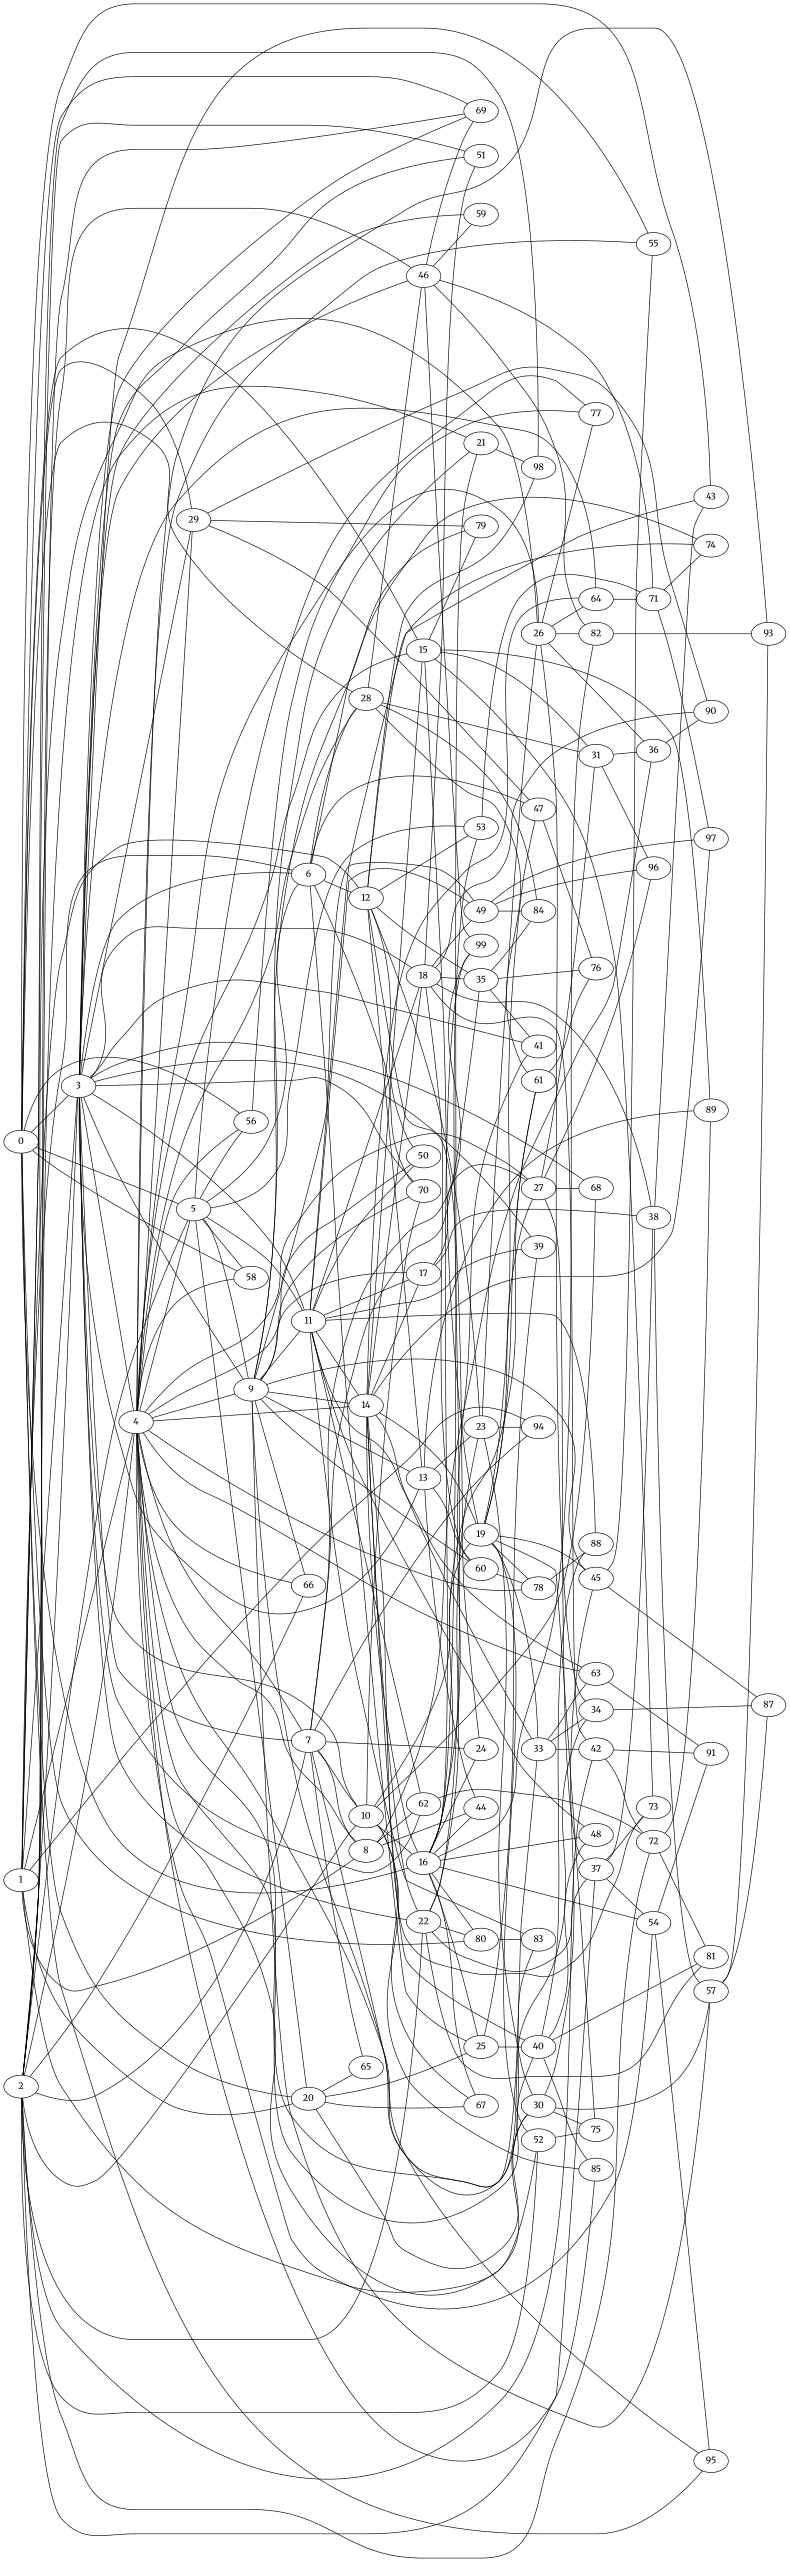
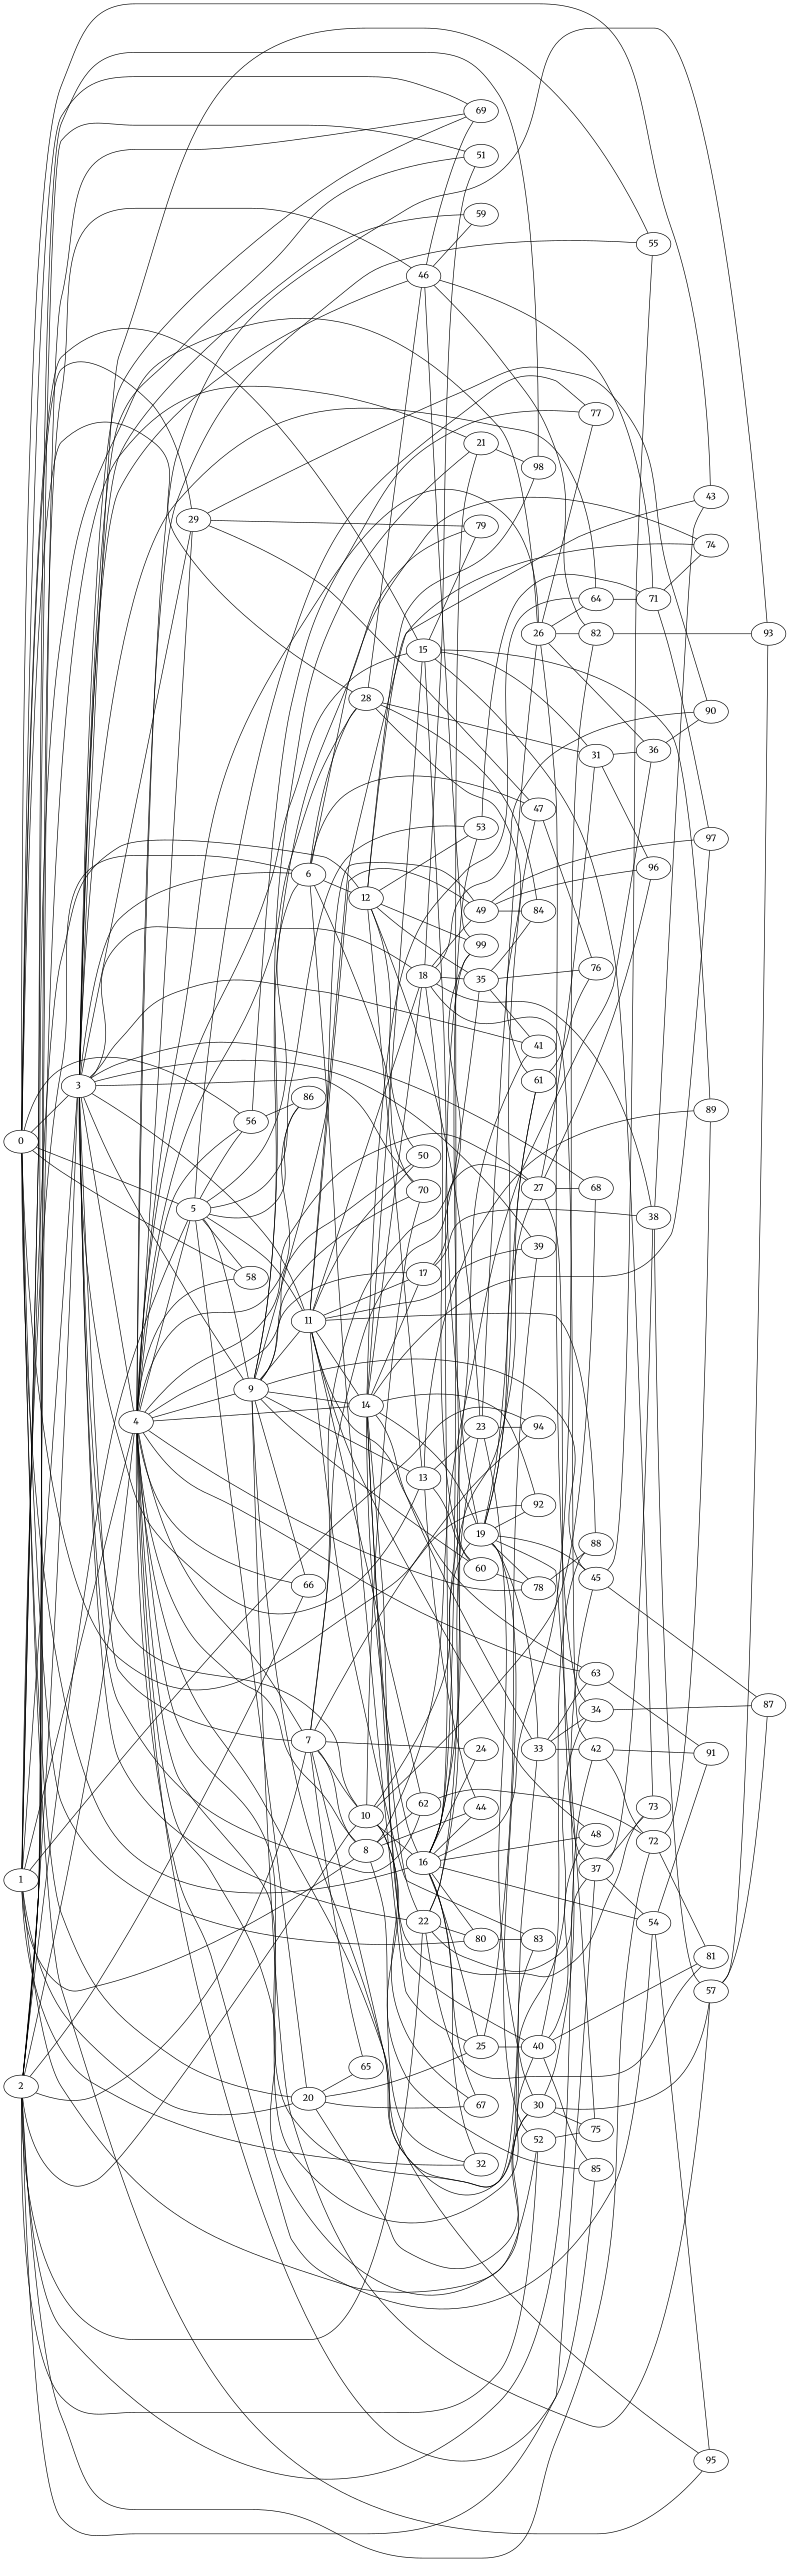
  strict graph {
    fontname=Merriweather
    rankdir=LR
    node [fontname=Merriweather]
    edge [fontname=Merriweather is_available=True prob=1.0]
    0
    3
    5
    15
    16
    20
    28
    29
    43
    56
    58
    80
+   92
    95
    69
    59
    4
    6
    51
    7
    10
    22
    46
    9
    11
    13
    18
    39
    41
    55
    62
    64
    68
    70
+   86
    53
    77
    79
    19
    89
    73
    31
+   32
    21
    54
    25
    24
    99
    44
    67
    48
    61
    82
    30
    65
    84
    47
    90
    83
    1
    8
    12
    94
    98
    26
    52
    66
    14
    27
    33
    40
    50
    63
    78
    85
    93
    74
    36
    35
    23
    45
    57
    75
    2
    37
    42
    72
    81
    34
    38
    91
    71
    17
    49
    60
    88
    97
    96
    76
    87
    0 -- 3 [prob=0.143875183387]
    0 -- 5
    0 -- 15 [prob=0.605658033566]
    0 -- 16 [prob=0.88344587859]
    0 -- 20 [prob=0.712624368663]
    0 -- 28 [prob=0.127739881185]
    0 -- 29 [prob=0.233315478055]
    0 -- 43 [prob=0.208376529488]
    0 -- 56
    0 -- 58 [prob=0.860289184798]
    0 -- 80
+   0 -- 92 [prob=0.675095319612]
    0 -- 95 [prob=0.560978479082]
    0 -- 69 [prob=0.12716183019]
    3 -- 29 [prob=0.185829842806]
    3 -- 69 [prob=0.155679433792]
    3 -- 59 [prob=0.693990282617]
    3 -- 4 [prob=0.210667973844]
    3 -- 6 [prob=0.946735308381]
    3 -- 51 [prob=0.98583598637]
    3 -- 7 [prob=0.327694278771]
    3 -- 10 [prob=0.899038951554]
    3 -- 22
    3 -- 46 [prob=0.786014633912]
    3 -- 9 [prob=0.363262118827]
    3 -- 11 [prob=0.363519159274]
    3 -- 13 [prob=0.135152219276]
    3 -- 18 [prob=0.508774011552]
    3 -- 39 [prob=0.183434091139]
    3 -- 41 [prob=0.546476676714]
    3 -- 55
    3 -- 62 [prob=0.720262849499]
    3 -- 64 [prob=0.279810581182]
    3 -- 68
    3 -- 70 [prob=0.46600202449]
    5 -- 20 [prob=0.0214292414579]
    5 -- 56 [prob=0.340432549621]
    5 -- 58 [prob=0.388221213907]
    5 -- 6
    5 -- 9 [prob=0.579828628901]
    5 -- 11
+   5 -- 86 [prob=0.676897689712]
    5 -- 53 [prob=0.667742224561]
    5 -- 77
    15 -- 79 [prob=0.882393576054]
    15 -- 19 [prob=0.834031665502]
    15 -- 89 [prob=0.740794840001]
    15 -- 73
    15 -- 31 [prob=0.504240462245]
    16 -- 80 [prob=0.381044814668]
    16 -- 41 [prob=0.762765680323]
+   16 -- 32 [prob=0.488358825305]
    16 -- 21 [prob=0.147768399409]
    16 -- 54
    16 -- 25 [prob=0.857445303976]
    16 -- 24 [prob=0.175730211252]
    16 -- 99 [prob=0.363758627016]
    16 -- 44 [prob=0.739561903893]
    16 -- 67 [prob=0.495722463346]
    16 -- 48 [prob=0.649091970602]
    16 -- 61 [prob=0.943788346531]
    16 -- 82 [prob=0.726494297848]
    20 -- 25 [prob=0.579810691277]
    20 -- 67
    20 -- 30 [prob=0.764754404059]
    20 -- 65 [prob=0.605576443213]
    28 -- 46 [prob=0.40092960586]
    28 -- 31
    28 -- 61 [prob=0.827792984625]
    28 -- 84 [prob=0.763115970635]
    29 -- 79 [prob=0.764578728996]
    29 -- 47 [prob=0.205239526872]
    29 -- 90 [prob=0.0772210271796]
+   56 -- 86 [prob=0.507279787892]
    56 -- 77 [prob=0.716420997323]
    80 -- 83
    4 -- 5 [prob=0.976891996953]
    4 -- 15 [prob=0.137721995292]
    4 -- 28 [prob=0.893226835597]
    4 -- 29 [prob=0.556737528226]
    4 -- 56
    4 -- 58 [prob=0.0318624658641]
    4 -- 7 [prob=0.756677722791]
    4 -- 9 [prob=0.234078038538]
    4 -- 55 [prob=0.0354846390581]
+   4 -- 86 [prob=0.140941655465]
    4 -- 54 [prob=0.806469384384]
    4 -- 83
    4 -- 8 [prob=0.422304083573]
    4 -- 26 [prob=0.613272249575]
    4 -- 52 [prob=0.111670288881]
    4 -- 66 [prob=0.156562040926]
    4 -- 14 [prob=0.460688122951]
    4 -- 27 [prob=0.307932605596]
    4 -- 33 [prob=0.336388265337]
    4 -- 40 [prob=0.919354933303]
    4 -- 50
    4 -- 63 [prob=0.942973871899]
    4 -- 78 [prob=0.195909383201]
    4 -- 85 [prob=0.0353032769453]
    4 -- 93 [prob=0.94388347971]
    6 -- 28 [prob=0.205519017864]
    6 -- 70 [prob=0.180799389024]
    6 -- 25 [prob=0.655183455243]
    6 -- 47
    6 -- 12 [prob=0.83567862608]
    6 -- 74 [prob=0.30359477135]
    7 -- 95
    7 -- 10
    7 -- 24 [prob=0.871213639997]
    7 -- 99 [prob=0.197732479442]
    7 -- 65 [prob=0.311579257596]
    7 -- 8 [prob=0.492583794668]
    7 -- 94 [prob=0.0173214518586]
    7 -- 35 [prob=0.954617168946]
    10 -- 16 [prob=0.235097554564]
    10 -- 68 [prob=0.687179227732]
    10 -- 70
    10 -- 19 [prob=0.709261744756]
    10 -- 67 [prob=0.501988617104]
    10 -- 85
    22 -- 80 [prob=0.149655053762]
    22 -- 53 [prob=0.135055842487]
    22 -- 23 [prob=0.315202271692]
    22 -- 37 [prob=0.730213595415]
    22 -- 81 [prob=0.693072664762]
    46 -- 69 [prob=0.668999493023]
    46 -- 59 [prob=0.488323850547]
    46 -- 99 [prob=0.527532105552]
    46 -- 82 [prob=0.400180006959]
    46 -- 71 [prob=0.403352173]
    9 -- 11 [prob=0.881367139204]
    9 -- 13 [prob=0.885739447181]
    9 -- 70 [prob=0.152815497068]
    9 -- 79 [prob=0.94002538864]
    9 -- 21
    9 -- 66 [prob=0.612506945905]
    9 -- 14
    9 -- 45 [prob=0.623031572197]
    9 -- 57 [prob=0.3964919353]
    9 -- 34 [prob=0.721378705624]
    9 -- 17 [prob=0.180208661541]
    9 -- 49 [prob=0.595496420633]
    9 -- 60
    11 -- 18 [prob=0.362654175335]
    11 -- 39 [prob=0.0109608965108]
    11 -- 62 [prob=0.88534798992]
    11 -- 48
    11 -- 83
    11 -- 14 [prob=0.0580046519686]
    11 -- 50 [prob=0.351336283727]
    11 -- 63 [prob=0.790100322322]
    11 -- 74 [prob=0.91615241776]
    11 -- 17 [prob=0.683866252774]
    11 -- 49 [prob=0.757222735529]
    11 -- 88
    13 -- 89
    13 -- 44
    13 -- 23 [prob=0.453820674518]
    13 -- 60 [prob=0.949664031875]
    18 -- 51 [prob=0.157554420308]
    18 -- 90 [prob=0.756375353505]
    18 -- 35
    18 -- 42 [prob=0.172536813675]
    18 -- 38 [prob=0.0948005517703]
    18 -- 49
    18 -- 60
    62 -- 72 [prob=0.242966604088]
    64 -- 71 [prob=0.00222996367235]
    53 -- 71 [prob=0.881721875172]
+   19 -- 92 [prob=0.151157261364]
    19 -- 61 [prob=0.599335982947]
    19 -- 47
    19 -- 52
    19 -- 27 [prob=0.507743703161]
    19 -- 33 [prob=0.312170748702]
    19 -- 78 [prob=0.334671952281]
    19 -- 45 [prob=0.899494354323]
    19 -- 75
    31 -- 36 [prob=0.702627465948]
    31 -- 96 [prob=0.1594994669]
    21 -- 98 [prob=0.659316058306]
    54 -- 95 [prob=0.798146106178]
    54 -- 91 [prob=0.187790103083]
    25 -- 39 [prob=0.705672565774]
    25 -- 40 [prob=0.720664143434]
    61 -- 76 [prob=0.7024640349]
    82 -- 93
    30 -- 45
    30 -- 57
    30 -- 75
    47 -- 76
    1 -- 3 [prob=0.360213792367]
    1 -- 20 [prob=0.584166971789]
    1 -- 4 [prob=0.604308967437]
    1 -- 6 [prob=0.661161157947]
    1 -- 51
+   1 -- 32 [prob=0.662360451557]
    1 -- 30
    1 -- 8
    1 -- 12 [prob=0.352197060106]
    1 -- 94 [prob=0.904137973637]
    1 -- 98
    8 -- 62 [prob=0.891647030849]
+   8 -- 32 [prob=0.117992894565]
    8 -- 44 [prob=0.285483307751]
    8 -- 36 [prob=0.770515718733]
    12 -- 43 [prob=0.643340851594]
    12 -- 13 [prob=0.688955921071]
    12 -- 53 [prob=0.646317291384]
-   12 -- 24 [prob=0.837134999105]
+   12 -- 99 [prob=0.837134999105]
    12 -- 98 [prob=0.048255344171]
    12 -- 50 [prob=0.708898581918]
    12 -- 35 [prob=0.221442676618]
    12 -- 23 [prob=0.691837848175]
    26 -- 64 [prob=0.944531753787]
    26 -- 77 [prob=0.91681771504]
    26 -- 82 [prob=0.676016572827]
    26 -- 36
    26 -- 34
    52 -- 75
    14 -- 15 [prob=0.861249437195]
    14 -- 16 [prob=0.898990821368]
+   14 -- 92 [prob=0.0305973937607]
    14 -- 22 [prob=0.356583108696]
    14 -- 18
    14 -- 64 [prob=0.316323244269]
    14 -- 19
    14 -- 73
    14 -- 33 [prob=0.665311187834]
    14 -- 40 [prob=0.971117717892]
    14 -- 17 [prob=0.456956816201]
    14 -- 97
    27 -- 68 [prob=0.453728012674]
    27 -- 31
    27 -- 37 [prob=0.428281373325]
    27 -- 96 [prob=0.813643085817]
    33 -- 63 [prob=0.617089256524]
    33 -- 42
    33 -- 34 [prob=0.199154169094]
    40 -- 48 [prob=0.2308458305]
    40 -- 85 [prob=0.558269055418]
    40 -- 81 [prob=0.920505886]
    40 -- 88 [prob=0.343269029181]
    63 -- 91
    78 -- 88 [prob=0.115374008475]
    36 -- 90 [prob=0.483926721477]
    35 -- 41
    35 -- 84
    35 -- 76 [prob=0.140201881882]
    23 -- 30 [prob=0.315244455575]
    23 -- 94 [prob=0.519754031794]
    23 -- 26 [prob=0.413454535304]
    45 -- 55 [prob=0.793442215877]
    45 -- 87 [prob=0.0829338705681]
    57 -- 93 [prob=0.118322817807]
    57 -- 87
    2 -- 3 [prob=0.957603816452]
    2 -- 5
    2 -- 69
    2 -- 4 [prob=0.208443326589]
    2 -- 7 [prob=0.444299896668]
    2 -- 10 [prob=0.737293536269]
    2 -- 22 [prob=0.188419781094]
    2 -- 46 [prob=0.942036500745]
    2 -- 21
    2 -- 26 [prob=0.0597513459837]
    2 -- 52 [prob=0.401756825837]
    2 -- 66 [prob=0.268740634428]
    2 -- 37 [prob=0.831517513855]
    2 -- 42 [prob=0.519367415206]
    2 -- 72
    37 -- 73 [prob=0.522284344395]
    37 -- 54 [prob=0.683686829218]
    37 -- 38 [prob=0.655852038208]
    42 -- 72 [prob=0.771822801727]
    42 -- 91 [prob=0.378755260187]
    72 -- 89 [prob=0.318487649615]
    72 -- 81 [prob=0.241077749837]
    34 -- 87 [prob=0.325577999562]
    38 -- 43 [prob=0.237287717435]
    38 -- 57
    71 -- 74 [prob=0.610711948604]
    71 -- 97
    17 -- 27
    17 -- 38 [prob=0.805757781913]
    49 -- 84 [prob=0.844413904921]
    49 -- 97 [prob=0.75845198452]
    49 -- 96 [prob=0.745304247347]
    60 -- 78 [prob=0.814198614075]
  }
